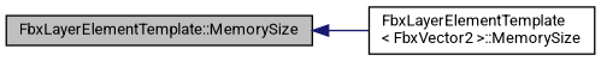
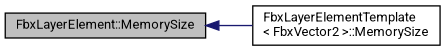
  digraph {
    rankdir=LR
    fontname=Roboto
    node [color=black fontname=Roboto fontsize=10 shape=record style=filled]
-   n1 [fillcolor=grey75 fontcolor=black height=0.2 label="FbxLayerElementTemplate::MemorySize" width=0.4]
+   n1 [fillcolor=grey75 fontcolor=black height=0.2 label="FbxLayerElement::MemorySize" width=0.4]
    n2 [fillcolor=white height=0.2 label="FbxLayerElementTemplate\l\< FbxVector2 \>::MemorySize" width=0.4]
    n1 -> n2 [color=midnightblue dir=back fontname=Roboto fontsize=10 labelfontname=Helvetica labelfontsize=10 style=solid]
  }
